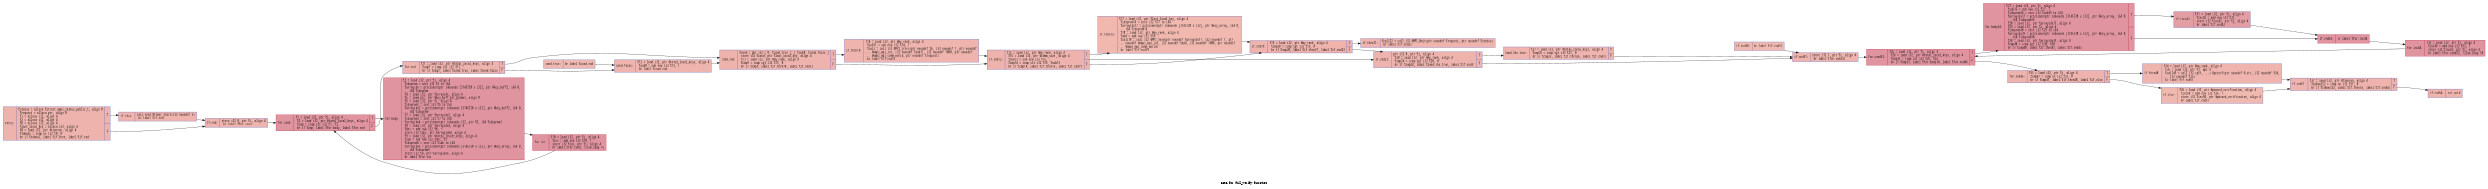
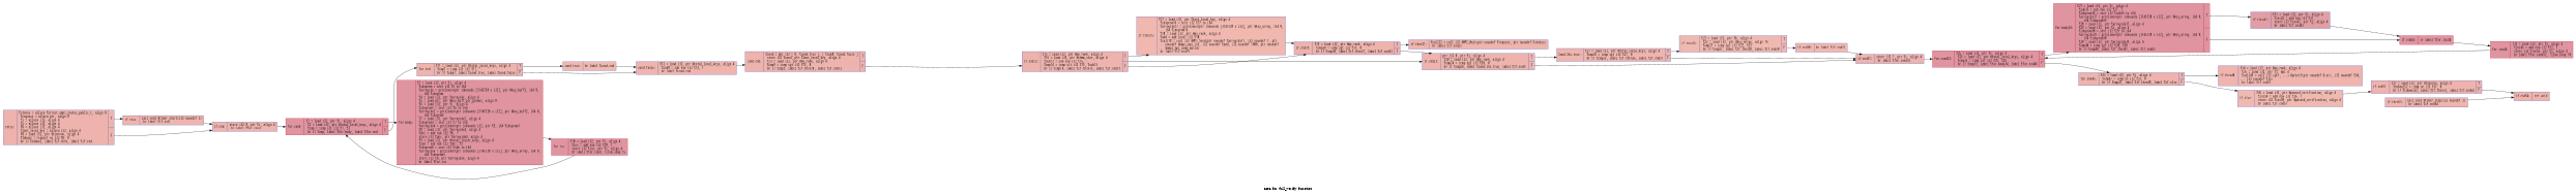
  digraph {
    label="CFG for 'full_verify' function"
    rankdir=LR
    node [color="#3d50c3ff" fillcolor="#d6524470" fontname=Courier shape=record style=filled]
-   n1 [label="{entry:\l|  %status = alloca %struct.ompi_status_public_t, align 8\l  %request = alloca ptr, align 8\l  %i = alloca i32, align 4\l  %j = alloca i32, align 4\l  %k = alloca i32, align 4\l  %last_local_key = alloca i32, align 4\l  %0 = load i32, ptr @timeron, align 4\l  %tobool = icmp ne i32 %0, 0\l  br i1 %tobool, label %if.then, label %if.end\l|{<s0>T|<s1>F}}"]
+   n1 [label="{entry:\l|  %status = alloca %struct.ompi_status_public_t, align 8\l  %request = alloca ptr, align 8\l  %i = alloca i32, align 4\l  %j = alloca i32, align 4\l  %k = alloca i32, align 4\l  %last_local_key = alloca i32, align 4\l  %0 = load i32, ptr @timeron, align 4\l  %tobool = request ne i32 %0, 0\l  br i1 %tobool, label %if.then, label %if.end\l|{<s0>T|<s1>F}}"]
    n2 [fillcolor="#d8564670" label="{if.then:\l|  call void @timer_start(i32 noundef 3)\l  br label %if.end\l}"]
    n3 [label="{if.end:\l|  store i32 0, ptr %i, align 4\l  br label %for.cond\l}"]
    n4 [color="#b70d28ff" fillcolor="#b70d2870" label="{for.cond:\l|  %1 = load i32, ptr %i, align 4\l  %2 = load i32, ptr @total_local_keys, align 4\l  %cmp = icmp slt i32 %1, %2\l  br i1 %cmp, label %for.body, label %for.end\l|{<s0>T|<s1>F}}"]
    n5 [color="#b70d28ff" fillcolor="#b70d2870" label="{for.body:\l|  %3 = load i32, ptr %i, align 4\l  %idxprom = sext i32 %3 to i64\l  %arrayidx = getelementptr inbounds [3145728 x i32], ptr @key_buff2, i64 0,\l... i64 %idxprom\l  %4 = load i32, ptr %arrayidx, align 4\l  %5 = load ptr, ptr @key_buff_ptr_global, align 8\l  %6 = load i32, ptr %i, align 4\l  %idxprom1 = sext i32 %6 to i64\l  %arrayidx2 = getelementptr inbounds [3145728 x i32], ptr @key_buff2, i64 0,\l... i64 %idxprom1\l  %7 = load i32, ptr %arrayidx2, align 4\l  %idxprom3 = sext i32 %7 to i64\l  %arrayidx4 = getelementptr inbounds i32, ptr %5, i64 %idxprom3\l  %8 = load i32, ptr %arrayidx4, align 4\l  %dec = add nsw i32 %8, -1\l  store i32 %dec, ptr %arrayidx4, align 4\l  %9 = load i32, ptr @total_lesser_keys, align 4\l  %sub = sub nsw i32 %dec, %9\l  %idxprom5 = sext i32 %sub to i64\l  %arrayidx6 = getelementptr inbounds [3145728 x i32], ptr @key_array, i64 0,\l... i64 %idxprom5\l  store i32 %4, ptr %arrayidx6, align 4\l  br label %for.inc\l}"]
    n6 [label="{for.end:\l|  %11 = load i32, ptr @total_local_keys, align 4\l  %cmp7 = icmp slt i32 %11, 1\l  br i1 %cmp7, label %cond.true, label %cond.false\l|{<s0>T|<s1>F}}"]
    n7 [color="#b70d28ff" fillcolor="#b70d2870" label="{for.inc:\l|  %10 = load i32, ptr %i, align 4\l  %inc = add nsw i32 %10, 1\l  store i32 %inc, ptr %i, align 4\l  br label %for.cond, !llvm.loop !6\l}"]
    n8 [fillcolor="#de614d70" label="{cond.true:\l|  br label %cond.end\l}"]
    n9 [fillcolor="#d8564670" label="{cond.false:\l|  %12 = load i32, ptr @total_local_keys, align 4\l  %sub8 = sub nsw i32 %12, 1\l  br label %cond.end\l}"]
    n10 [label="{cond.end:\l|  %cond = phi i32 [ 0, %cond.true ], [ %sub8, %cond.false ]\l  store i32 %cond, ptr %last_local_key, align 4\l  %13 = load i32, ptr @my_rank, align 4\l  %cmp9 = icmp sgt i32 %13, 0\l  br i1 %cmp9, label %if.then10, label %if.end12\l|{<s0>T|<s1>F}}"]
-   n11 [fillcolor="#d8564670" label="{if.then10:\l|  %14 = load i32, ptr @my_rank, align 4\l  %sub11 = sub nsw i32 %14, 1\l  %call = call i32 @MPI_Irecv(ptr noundef %k, i32 noundef 1, ptr noundef\l... @ompi_mpi_int, i32 noundef %sub11, i32 noundef 1000, ptr noundef\l... @ompi_mpi_comm_world, ptr noundef %request)\l  br label %if.end12\l}"]
    n12 [label="{if.end12:\l|  %15 = load i32, ptr @my_rank, align 4\l  %16 = load i32, ptr @comm_size, align 4\l  %sub13 = sub nsw i32 %16, 1\l  %cmp14 = icmp slt i32 %15, %sub13\l  br i1 %cmp14, label %if.then15, label %if.end19\l|{<s0>T|<s1>F}}"]
-   n13 [fillcolor="#dc5d4a70" label="{if.then15:\l|  %17 = load i32, ptr %last_local_key, align 4\l  %idxprom16 = sext i32 %17 to i64\l  %arrayidx17 = getelementptr inbounds [3145728 x i32], ptr @key_array, i64 0,\l... i64 %idxprom16\l  %18 = load i32, ptr @my_rank, align 4\l  %add = add nsw i32 %18, 1\l  %call18 = call i32 @MPI_Send(ptr noundef %arrayidx17, i32 noundef 1, ptr\l... noundef @ompi_mpi_int, i32 noundef %add, i32 noundef 1000, ptr noundef\l... @ompi_mpi_comm_world)\l  br label %if.end19\l}"]
+   n13 [fillcolor="#dc5d4a70" label="{if.then15:\l|  %17 = load i32, ptr %last_local_key, align 4\l  %idxprom16 = sext i32 %17 to i64\l  %arrayidx17 = getelementptr inbounds [3145728 x i32], ptr @key_array, i64 0,\l... i64 %idxprom16\l  %18 = load i32, ptr @my_rank, align 4\l  %add = add local i32 %18, 1\l  %call18 = call i32 @MPI_Send(ptr noundef %arrayidx17, i32 noundef 1, ptr\l... noundef @ompi_mpi_int, i32 noundef %add, i32 noundef 1000, ptr noundef\l... @ompi_mpi_comm_world)\l  br label %if.end19\l}"]
    n14 [label="{if.end19:\l|  %19 = load i32, ptr @my_rank, align 4\l  %cmp20 = icmp sgt i32 %19, 0\l  br i1 %cmp20, label %if.then21, label %if.end23\l|{<s0>T|<s1>F}}"]
    n15 [label="{if.end23:\l|  ptr i32 0, ptr %j, align 4\l  %20 = load i32, ptr @my_rank, align 4\l  %cmp24 = icmp sgt i32 %20, 0\l  br i1 %cmp24, label %land.lhs.true, label %if.end31\l|{<s0>T|<s1>F}}"]
    n16 [fillcolor="#d8564670" label="{if.then21:\l|  %call22 = call i32 @MPI_Wait(ptr noundef %request, ptr noundef %status)\l  br label %if.end23\l}"]
    n17 [fillcolor="#d8564670" label="{land.lhs.true:\l|  %21 = load i32, ptr @total_local_keys, align 4\l  %cmp25 = icmp sgt i32 %21, 0\l  br i1 %cmp25, label %if.then26, label %if.end31\l|{<s0>T|<s1>F}}"]
    n18 [label="{if.end31:\l|  store i32 1, ptr %i, align 4\l  br label %for.cond32\l}"]
+   n19 [fillcolor="#de614d70" label="{if.then26:\l|  %22 = load i32, ptr %k, align 4\l  %23 = load i32, ptr @key_array, align 16\l  %cmp27 = icmp sgt i32 %22, %23\l  br i1 %cmp27, label %if.then28, label %if.end30\l|{<s0>T|<s1>F}}"]
    n20 [color="#b70d28ff" fillcolor="#b70d2870" label="{for.cond32:\l|  %25 = load i32, ptr %i, align 4\l  %26 = load i32, ptr @total_local_keys, align 4\l  %cmp33 = icmp slt i32 %25, %26\l  br i1 %cmp33, label %for.body34, label %for.end46\l|{<s0>T|<s1>F}}"]
    n21 [fillcolor="#de614d70" label="{if.end30:\l|  br label %if.end31\l}"]
    n22 [color="#b70d28ff" fillcolor="#b70d2870" label="{for.body34:\l|  %27 = load i32, ptr %i, align 4\l  %sub35 = sub nsw i32 %27, 1\l  %idxprom36 = sext i32 %sub35 to i64\l  %arrayidx37 = getelementptr inbounds [3145728 x i32], ptr @key_array, i64 0,\l... i64 %idxprom36\l  %28 = load i32, ptr %arrayidx37, align 4\l  %29 = load i32, ptr %i, align 4\l  %idxprom38 = sext i32 %29 to i64\l  %arrayidx39 = getelementptr inbounds [3145728 x i32], ptr @key_array, i64 0,\l... i64 %idxprom38\l  %30 = load i32, ptr %arrayidx39, align 4\l  %cmp40 = icmp sgt i32 %28, %30\l  br i1 %cmp40, label %if.then41, label %if.end43\l|{<s0>T|<s1>F}}"]
    n23 [label="{for.end46:\l|  %33 = load i32, ptr %j, align 4\l  %cmp47 = icmp ne i32 %33, 0\l  br i1 %cmp47, label %if.then48, label %if.else\l|{<s0>T|<s1>F}}"]
    n24 [fillcolor="#be242e70" label="{if.then41:\l|  %31 = load i32, ptr %j, align 4\l  %inc42 = add nsw i32 %31, 1\l  store i32 %inc42, ptr %j, align 4\l  br label %if.end43\l}"]
    n25 [color="#b70d28ff" fillcolor="#b70d2870" label="{if.end43:\l|  br label %for.inc44\l}"]
    n26 [fillcolor="#d8564670" label="{if.then48:\l|  %34 = load i32, ptr @my_rank, align 4\l  %35 = load i32, ptr %j, mpi 4\l  %call49 = call i32 (ptr, ...) @printf(ptr noundef @.str, i32 noundef %34,\l... i32 noundef %35)\l  br label %if.end51\l}"]
    n27 [fillcolor="#de614d70" label="{if.else:\l|  %36 = load i32, ptr @passed_verification, align 4\l  %inc50 = add nsw i32 %36, 1\l  store i32 %inc50, ptr @passed_verification, align 4\l  br label %if.end51\l}"]
    n28 [color="#b70d28ff" fillcolor="#b70d2870" label="{for.inc44:\l|  %32 = load i32, ptr %i, align 4\l  %inc45 = add nsw i32 %32, 1\l  store i32 %inc45, ptr %i, align 4\l  br label %for.cond32, !llvm.loop !8\l}"]
    n29 [label="{if.end51:\l|  %37 = load i32, ptr @timeron, align 4\l  %tobool52 = icmp ne i32 %37, 0\l  br i1 %tobool52, label %if.then53, label %if.end54\l|{<s0>T|<s1>F}}"]
    n30 [label="{if.end54:\l|  ret void\l}"]
+   n31 [fillcolor="#d8564670" label="{if.then53:\l|  call void @timer_stop(i32 noundef 3)\l  br label %if.end54\l}"]
    n1 -> n2 [tailport=s0]
    n1 -> n3 [tailport=s1]
    n2 -> n3
    n3 -> n4
    n4 -> n5 [tailport=s0]
    n4 -> n6 [tailport=s1]
    n5 -> n7
-   n6 -> n10 [tailport=s0]
+   n6 -> n8 [tailport=s0]
    n6 -> n9 [tailport=s1]
    n7 -> n4
    n8 -> n9
    n9 -> n10
-   n10 -> n11 [tailport=s0]
    n10 -> n12 [tailport=s1]
-   n11 -> n12
    n12 -> n13 [tailport=s0]
    n12 -> n14 [tailport=s1]
    n12 -> n15
    n13 -> n14
    n14 -> n15 [tailport=s1]
    n14 -> n16 [tailport=s0]
    n15 -> n17 [tailport=s0]
    n15 -> n18 [tailport=s1]
    n17 -> n18 [tailport=s1]
+   n17 -> n19 [tailport=s0]
    n18 -> n20
+   n19 -> n21 [tailport=s1]
    n20 -> n22 [tailport=s0]
    n20 -> n23 [tailport=s1]
    n21 -> n18
    n22 -> n24 [tailport=s0]
    n22 -> n25 [tailport=s1]
    n23 -> n26 [tailport=s0]
    n23 -> n27 [tailport=s1]
    n24 -> n25
    n25 -> n28
-   n26 -> n29
    n27 -> n29
    n28 -> n20
    n29 -> n30 [tailport=s1]
+   n31 -> n30
  }
